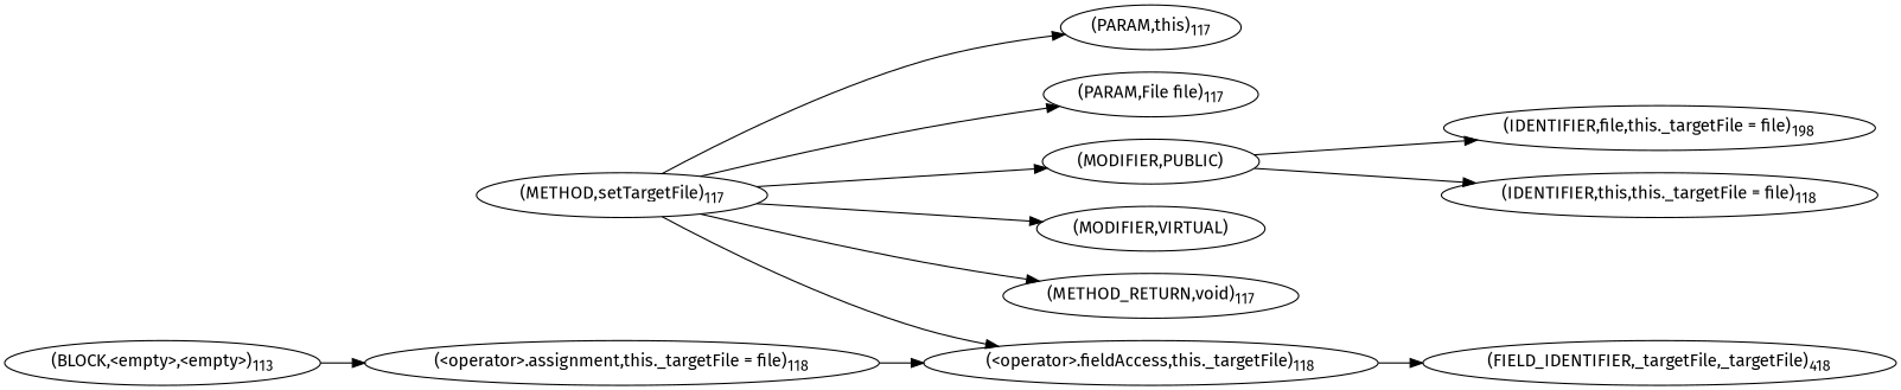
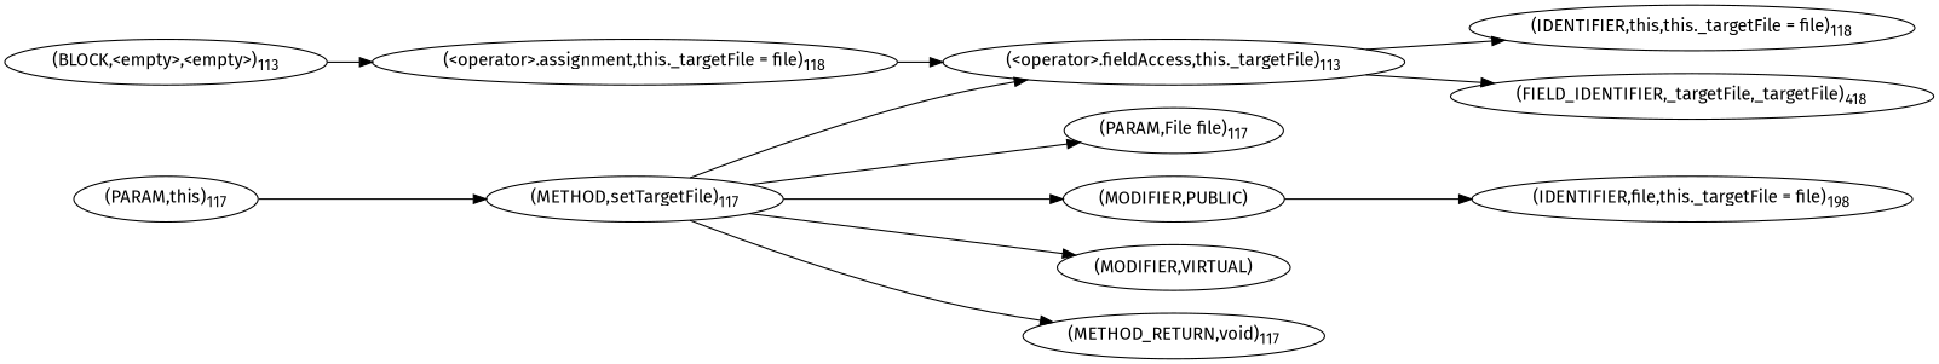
  digraph {
    fontname="Fira Sans"
    rankdir=LR
    node [fontname="Fira Sans"]
    edge [fontname="Fira Sans"]
    n1 [label=<(METHOD,setTargetFile)<SUB>117</SUB>>]
    n2 [label=<(PARAM,this)<SUB>117</SUB>>]
    n3 [label=<(PARAM,File file)<SUB>117</SUB>>]
    n4 [label=<(MODIFIER,PUBLIC)>]
    n5 [label=<(MODIFIER,VIRTUAL)>]
    n6 [label=<(METHOD_RETURN,void)<SUB>117</SUB>>]
-   n7 [label=<(&lt;operator&gt;.fieldAccess,this._targetFile)<SUB>118</SUB>>]
+   n7 [label=<(&lt;operator&gt;.fieldAccess,this._targetFile)<SUB>113</SUB>>]
    n8 [label=<(BLOCK,&lt;empty&gt;,&lt;empty&gt;)<SUB>113</SUB>>]
    n9 [label=<(&lt;operator&gt;.assignment,this._targetFile = file)<SUB>118</SUB>>]
    n10 [label=<(IDENTIFIER,file,this._targetFile = file)<SUB>198</SUB>>]
    n11 [label=<(IDENTIFIER,this,this._targetFile = file)<SUB>118</SUB>>]
    n12 [label=<(FIELD_IDENTIFIER,_targetFile,_targetFile)<SUB>418</SUB>>]
-   n1 -> n2
+   n2 -> n1
    n1 -> n3
    n1 -> n4
    n1 -> n5
    n1 -> n6
    n1 -> n7
    n4 -> n10
-   n4 -> n11
+   n7 -> n11
    n7 -> n12
    n8 -> n9
    n9 -> n7
  }
